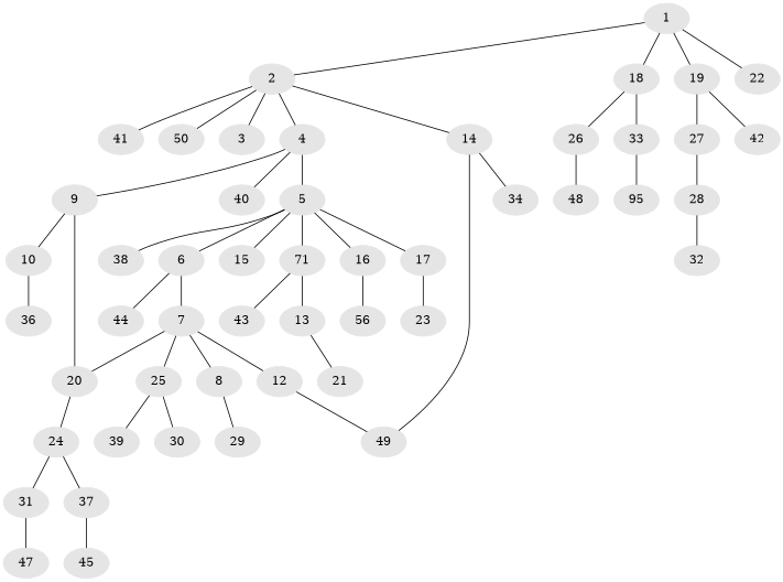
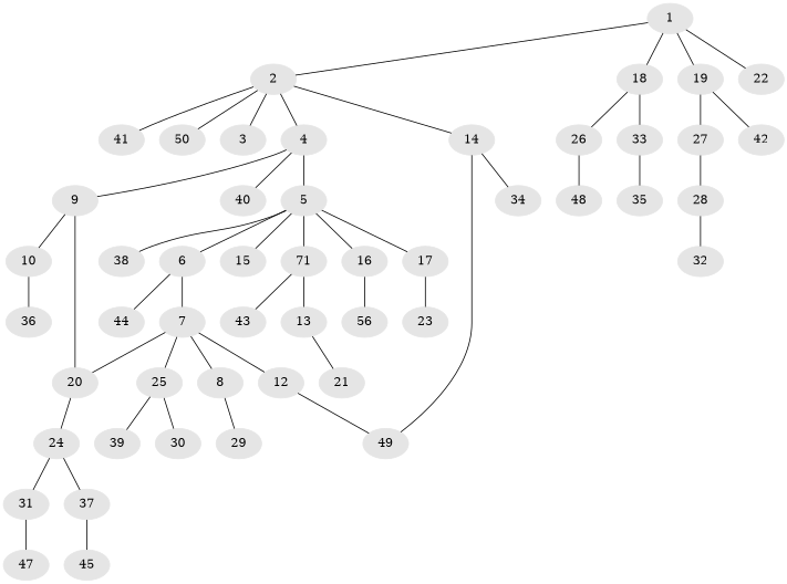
  graph {
    node [color=gray90 style=filled]
    1
    2
    18
    19
    22
    3
    4
    14
    41
    50
    26
    33
    27
    42
    5
    9
    40
    49
    34
    6
    n21 [label=71]
    15
    16
    17
    38
    20
    10
    7
    44
    13
    43
    n32 [label=56]
    23
    8
    12
    25
    29
    24
    30
    39
    36
    21
    48
-   35 [label=95]
+   35
    28
    31
    37
    47
    45
    32
    1 -- 2
    1 -- 18
    1 -- 19
    1 -- 22
    2 -- 3
    2 -- 4
    2 -- 14
    2 -- 41
    2 -- 50
    18 -- 26
    18 -- 33
    19 -- 27
    19 -- 42
    4 -- 5
    4 -- 9
    4 -- 40
    14 -- 49
    14 -- 34
    26 -- 48
    33 -- 35
    27 -- 28
    5 -- 6
    5 -- n21
    5 -- 15
    5 -- 16
    5 -- 17
    5 -- 38
    9 -- 20
    9 -- 10
    6 -- 7
    6 -- 44
    n21 -- 13
    n21 -- 43
    16 -- n32
    17 -- 23
    20 -- 24
    10 -- 36
    7 -- 20
    7 -- 8
    7 -- 12
    7 -- 25
    13 -- 21
    8 -- 29
    12 -- 49
    25 -- 30
    25 -- 39
    24 -- 31
    24 -- 37
    28 -- 32
    31 -- 47
    37 -- 45
  }
